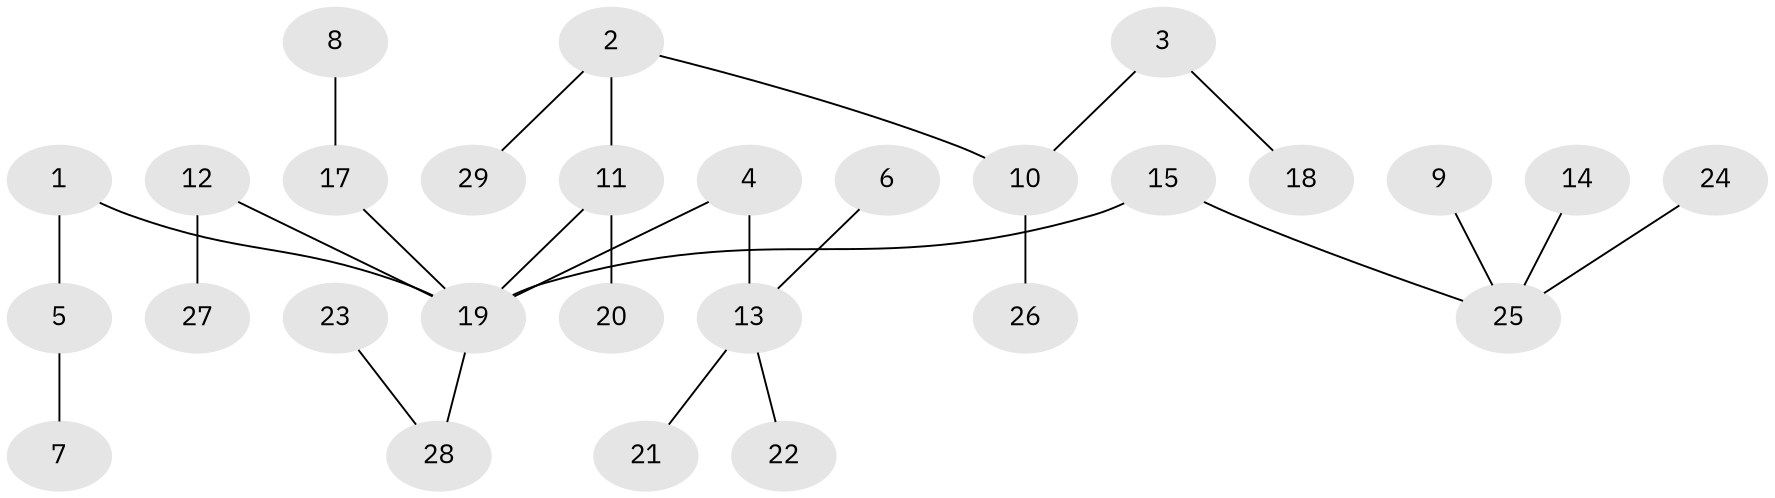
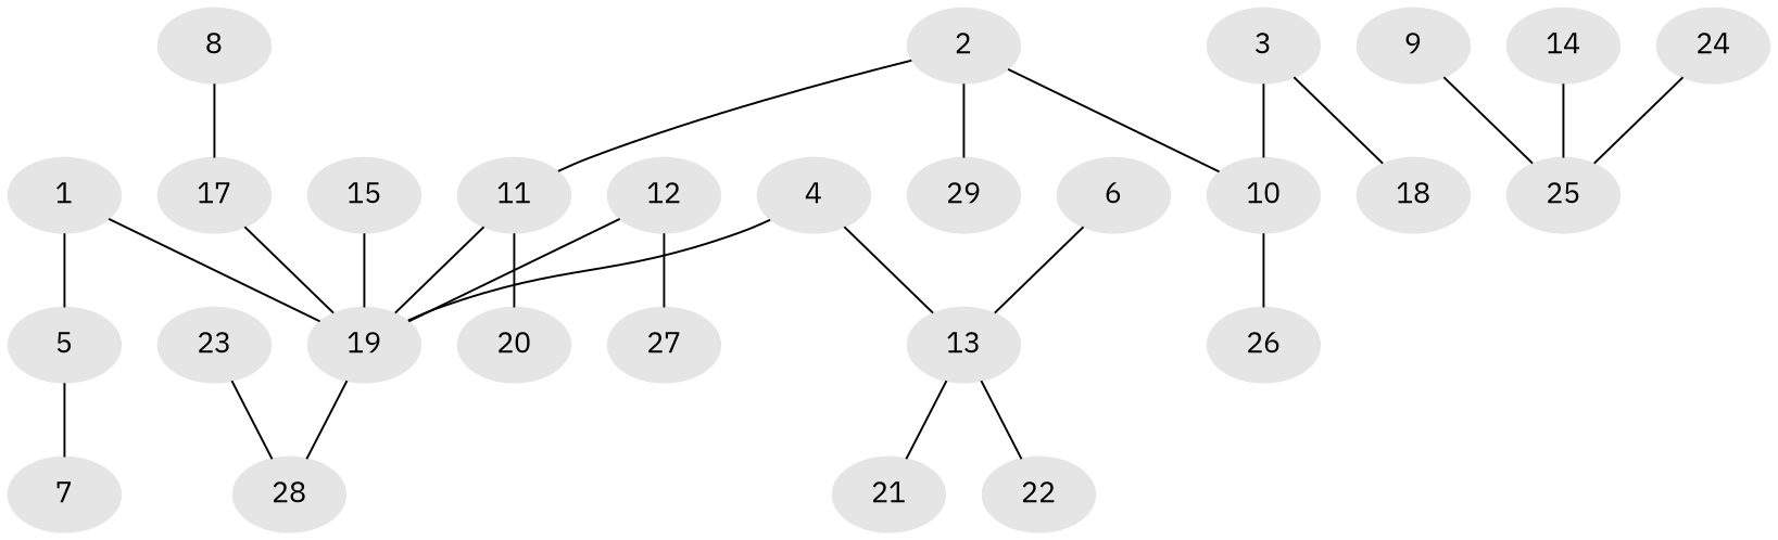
  graph {
    fontname="IBM Plex Sans"
    node [color=gray90 fontname="IBM Plex Sans" style=filled]
    edge [fontname="IBM Plex Sans" weight=1.0]
    1
    5
    19
    7
    28
    2
    10
    11
    29
    26
    20
    3
    18
    4
    13
    6
    21
    22
    8
    17
    9
    25
    12
    27
    14
    15
    23
    24
    1 -- 5
    1 -- 19
    5 -- 7
    19 -- 28
    2 -- 10
    2 -- 11
    2 -- 29
    10 -- 26
    11 -- 19
    11 -- 20
    3 -- 10
    3 -- 18
    4 -- 19
    4 -- 13
    13 -- 21
    13 -- 22
    6 -- 13
    8 -- 17
    17 -- 19
    9 -- 25
    12 -- 19
    12 -- 27
    14 -- 25
    15 -- 19
-   15 -- 25
    23 -- 28
    24 -- 25
  }
